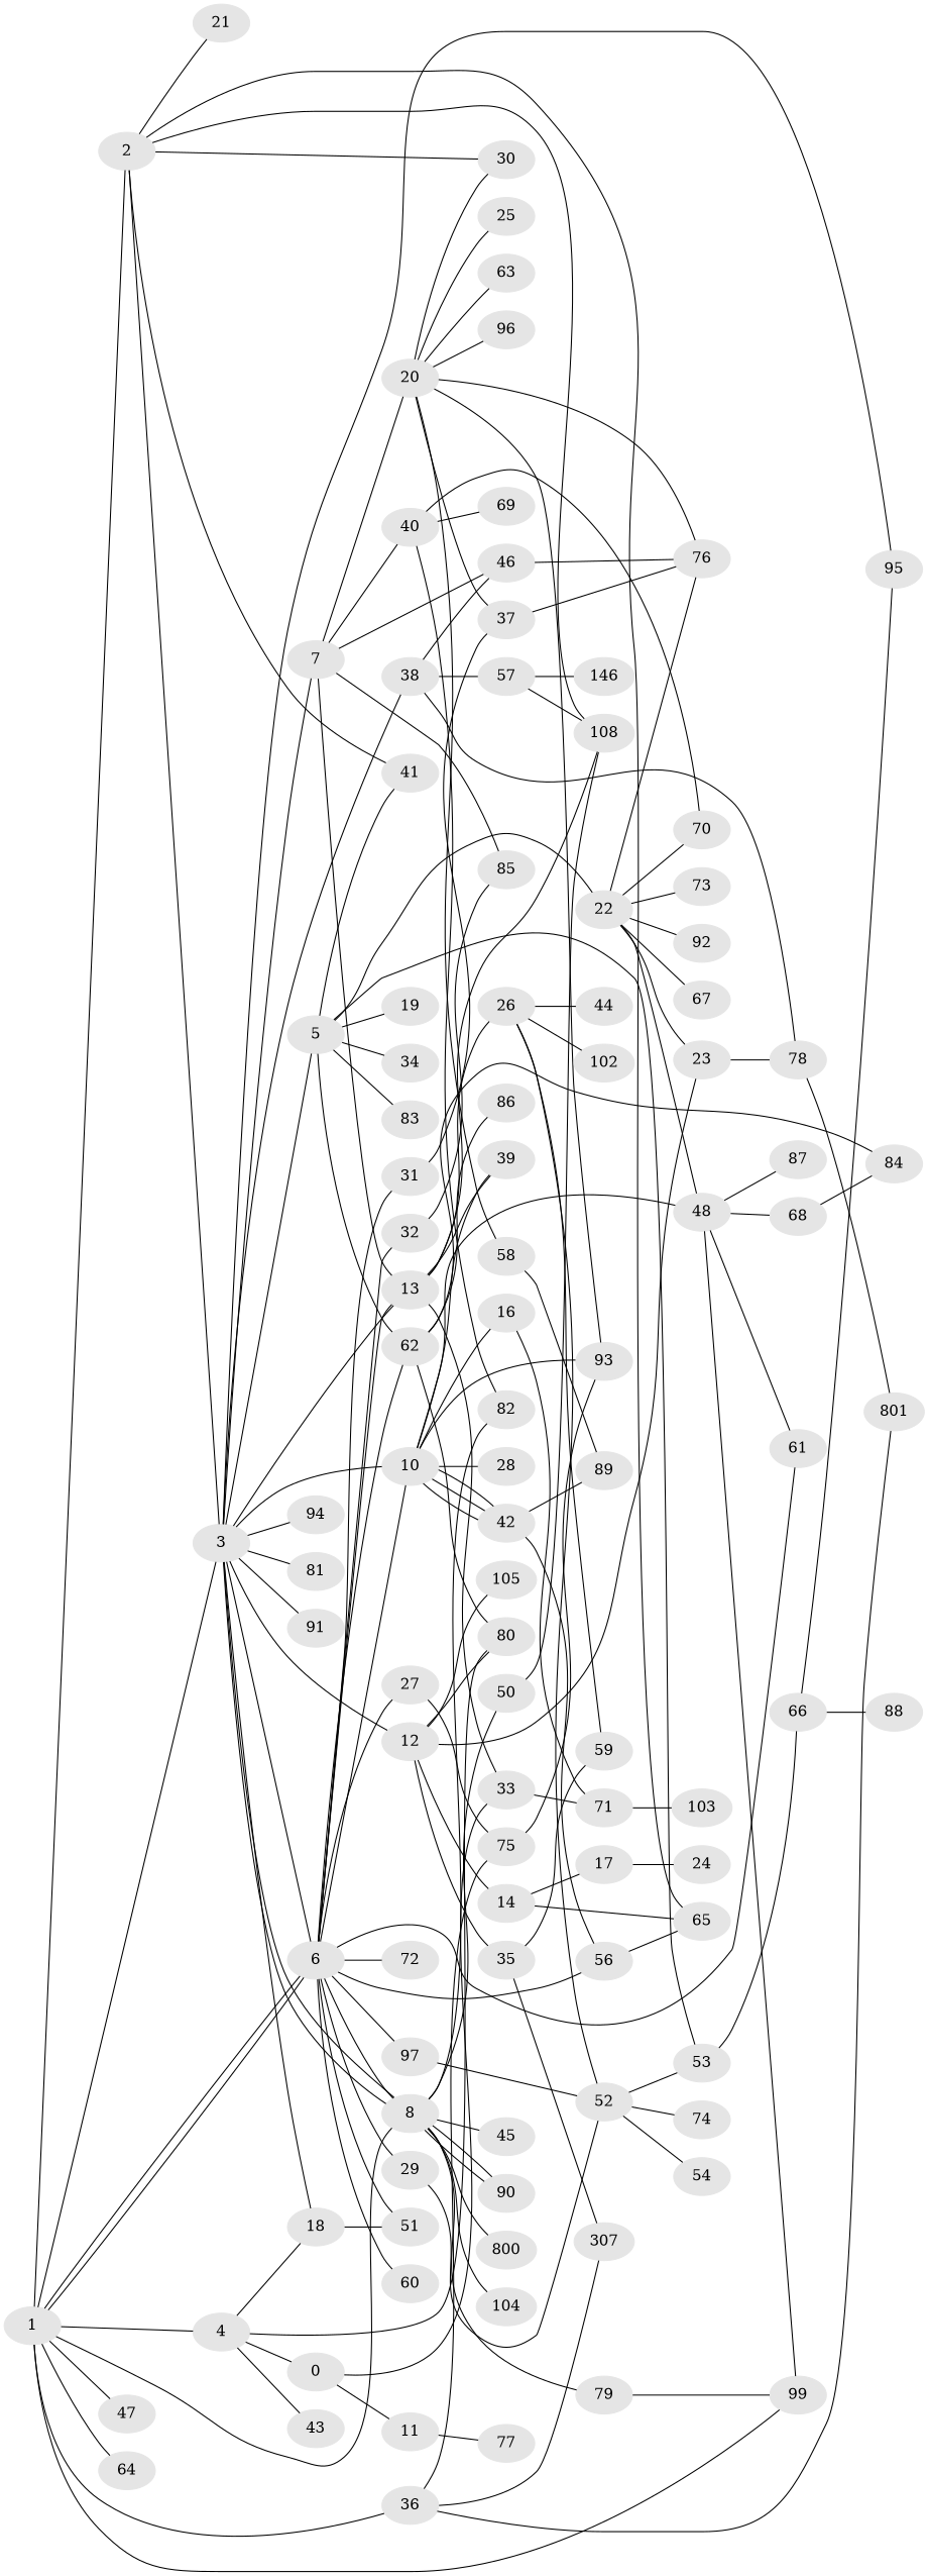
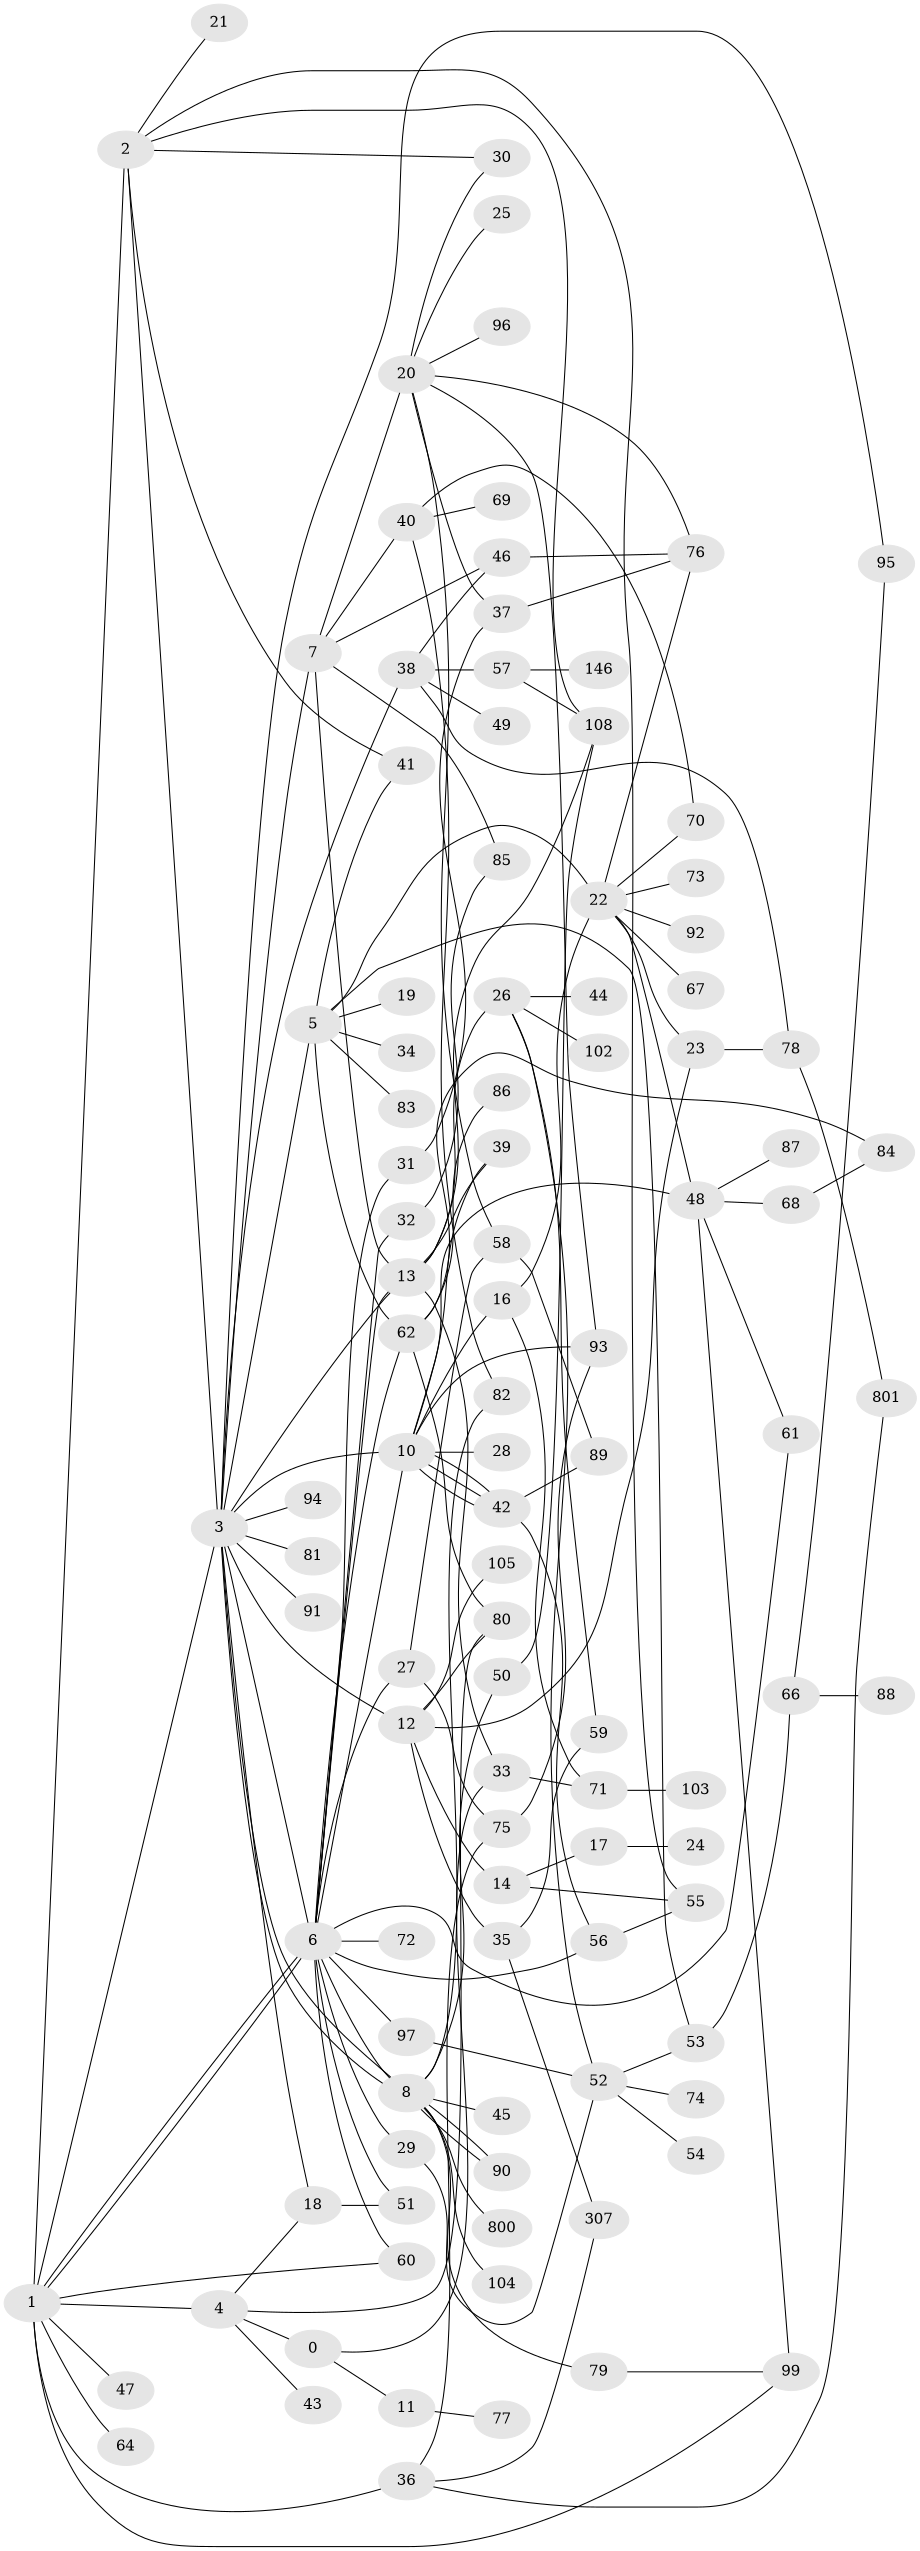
  graph {
    rankdir=LR
    node [color=gray90 style=filled]
    1
    2
    3
    4
    6
    8
    36
    47
    64
    99
    21
    30
    41
-   65
+   65 [label=55]
    108
    5
    7
    10
    12
    13
    18
    38
    81
    91
    94
    95
    n27 [label=0]
    43
    80
    62
    27
    29
    31
    32
    56
    60
    61
    72
    97
    51
    45
    50
    79
    82
    90
    n46 [label=800]
    104
    75
    n49 [label=307]
    n50 [label=801]
    19
    22
    34
    53
    83
    20
    40
    46
    85
    42
    16
    28
    39
    48
    93
    14
    23
    35
    105
    33
    26
    78
+   49
    57
    11
    76
    67
    70
    73
    92
    66
    84
    86
    58
    52
    37
    89
    25
-   63
    96
    69
    77
    71
    68
    87
    17
    59
    44
    102
    24
    103
    54
    74
    n104 [label=146]
    88
    1 -- 2
    1 -- 3
    1 -- 4
    1 -- 6
    1 -- 6
-   1 -- 8
+   1 -- 60
    1 -- 36
    1 -- 47
    1 -- 64
    1 -- 99
    2 -- 3
    2 -- 21
    2 -- 30
    2 -- 41
    2 -- 65
    2 -- 108
    3 -- 6
    3 -- 8
    3 -- 8
    3 -- 5
    3 -- 7
    3 -- 10
    3 -- 12
    3 -- 13
    3 -- 18
    3 -- 38
    3 -- 81
    3 -- 91
    3 -- 94
    3 -- 95
    4 -- 18
    4 -- n27
    4 -- 43
    4 -- 80
    6 -- 8
    6 -- 10
    6 -- 13
    6 -- 62
    6 -- 27
    6 -- 29
    6 -- 31
    6 -- 32
    6 -- 56
    6 -- 60
    6 -- 61
    6 -- 72
    6 -- 97
    6 -- 51
    8 -- 45
    8 -- 50
    8 -- 79
    8 -- 82
    8 -- 90
    8 -- 90
    8 -- n46
    8 -- 104
    36 -- 75
    36 -- n49
    36 -- n50
    5 -- 41
    5 -- 62
    5 -- 19
    5 -- 22
    5 -- 34
    5 -- 53
    5 -- 83
    7 -- 13
    7 -- 20
    7 -- 40
    7 -- 46
    7 -- 85
    10 -- 42
    10 -- 42
    10 -- 42
    10 -- 16
    10 -- 28
    10 -- 39
    10 -- 48
    10 -- 93
    12 -- 80
    12 -- 14
    12 -- 23
    12 -- 35
    12 -- 105
    13 -- 108
    13 -- 39
    13 -- 33
    13 -- 26
    18 -- 51
    38 -- 46
    38 -- 78
+   38 -- 49
    38 -- 57
    n27 -- 33
    n27 -- 11
    62 -- 80
    62 -- 84
    62 -- 86
    27 -- 75
+   27 -- 58
    29 -- 52
    31 -- 37
    32 -- 85
    56 -- 65
    97 -- 52
    50 -- 108
    79 -- 99
    75 -- 93
    22 -- 48
    22 -- 23
    22 -- 76
    22 -- 67
    22 -- 70
    22 -- 73
    22 -- 92
    53 -- 66
    20 -- 30
    20 -- 93
    20 -- 76
    20 -- 58
    20 -- 37
    20 -- 25
-   20 -- 63
    20 -- 96
    40 -- 82
    40 -- 70
    40 -- 69
    46 -- 76
    42 -- 56
    42 -- 89
+   16 -- 22
    16 -- 71
    48 -- 99
    48 -- 61
    48 -- 68
    48 -- 87
    14 -- 65
    14 -- 17
    23 -- 78
    35 -- n49
    35 -- 59
    33 -- 71
    26 -- 52
    26 -- 59
    26 -- 44
    26 -- 102
    78 -- n50
    57 -- 108
    57 -- n104
    11 -- 77
    66 -- 95
    66 -- 88
    58 -- 89
    52 -- 53
    52 -- 54
    52 -- 74
    37 -- 76
    71 -- 103
    68 -- 84
    17 -- 24
  }
